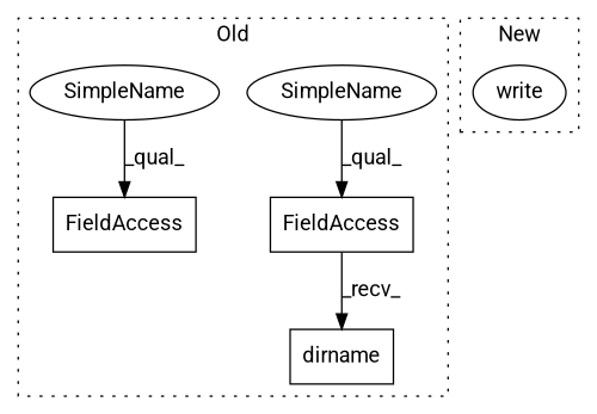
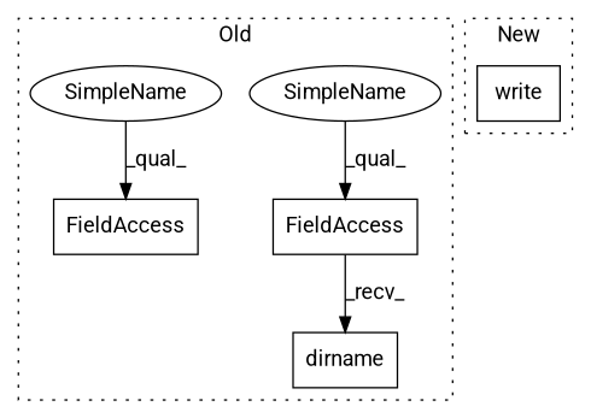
  digraph {
    fontname=Roboto
    node [a=32 l=7 s=13081 shape=box fontname=Roboto]
    edge [fontname=Roboto]
    n1 [l="8,1" label=dirname s="13089,13105"]
    n2 [a=22 label=FieldAccess]
    n3 [a=22 label=FieldAccess s=13068]
    n4 [a=42 l=2 label=SimpleName shape=ellipse]
    n5 [a=42 l=2 label=SimpleName s=13068 shape=ellipse]
-   n6 [l="6,1" label=write s="13039,13113" shape=ellipse]
+   n6 [l="6,1" label=write s="13039,13113"]
    subgraph cluster_1 {
      label=Old
      style=dotted
      n1
      n2
      n3
      n4
      n5
    }
    subgraph cluster_2 {
      label=New
      style=dotted
      n6
    }
    n2 -> n1 [label=_recv_]
    n4 -> n2 [label=_qual_]
    n5 -> n3 [label=_qual_]
  }
